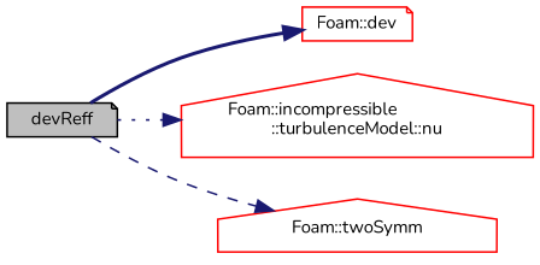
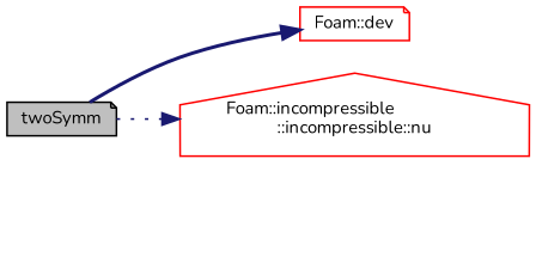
  digraph {
    fontname=Nunito
    rankdir=LR
    node [color=red fontname=Nunito fontsize=10 shape=note]
    edge [color=midnightblue fontname=Nunito fontsize=10 labelfontname=FreeSans labelfontsize=10]
-   n1 [color=black fillcolor=grey75 fontcolor=black height=0.2 label=devReff style=filled width=0.4]
+   n1 [color=black fillcolor=grey75 fontcolor=black height=0.2 label=twoSymm style=filled width=0.4]
    n2 [height=0.2 label="Foam::dev" width=0.4]
-   n3 [height=0.2 label="Foam::incompressible\l::turbulenceModel::nu" shape=house width=0.4]
-   n4 [height=0.2 label="Foam::twoSymm" shape=house width=0.4]
+   n3 [height=0.2 label="Foam::incompressible\l::incompressible::nu" shape=house width=0.4]
    n1 -> n2 [style=bold]
    n1 -> n3 [style=dotted]
-   n1 -> n4 [style=dashed]
  }
